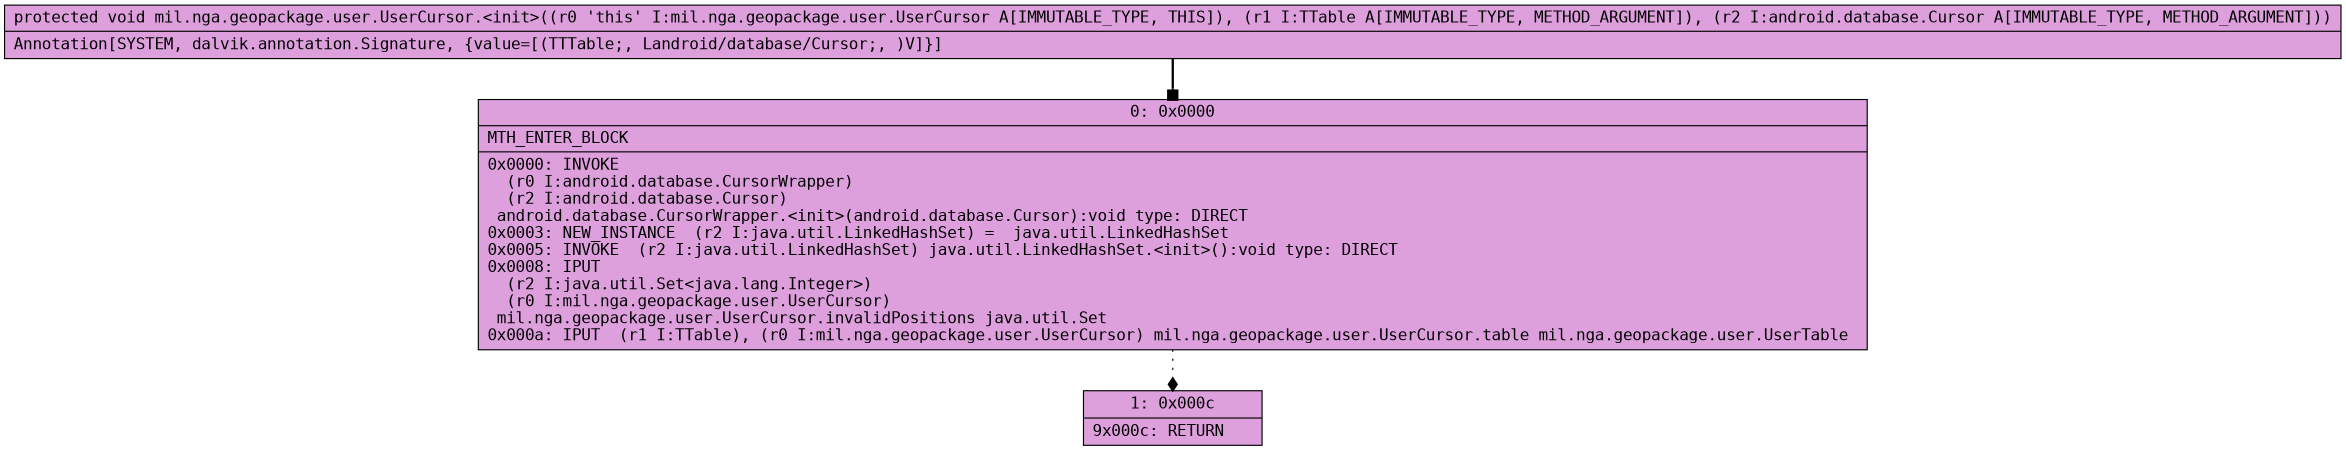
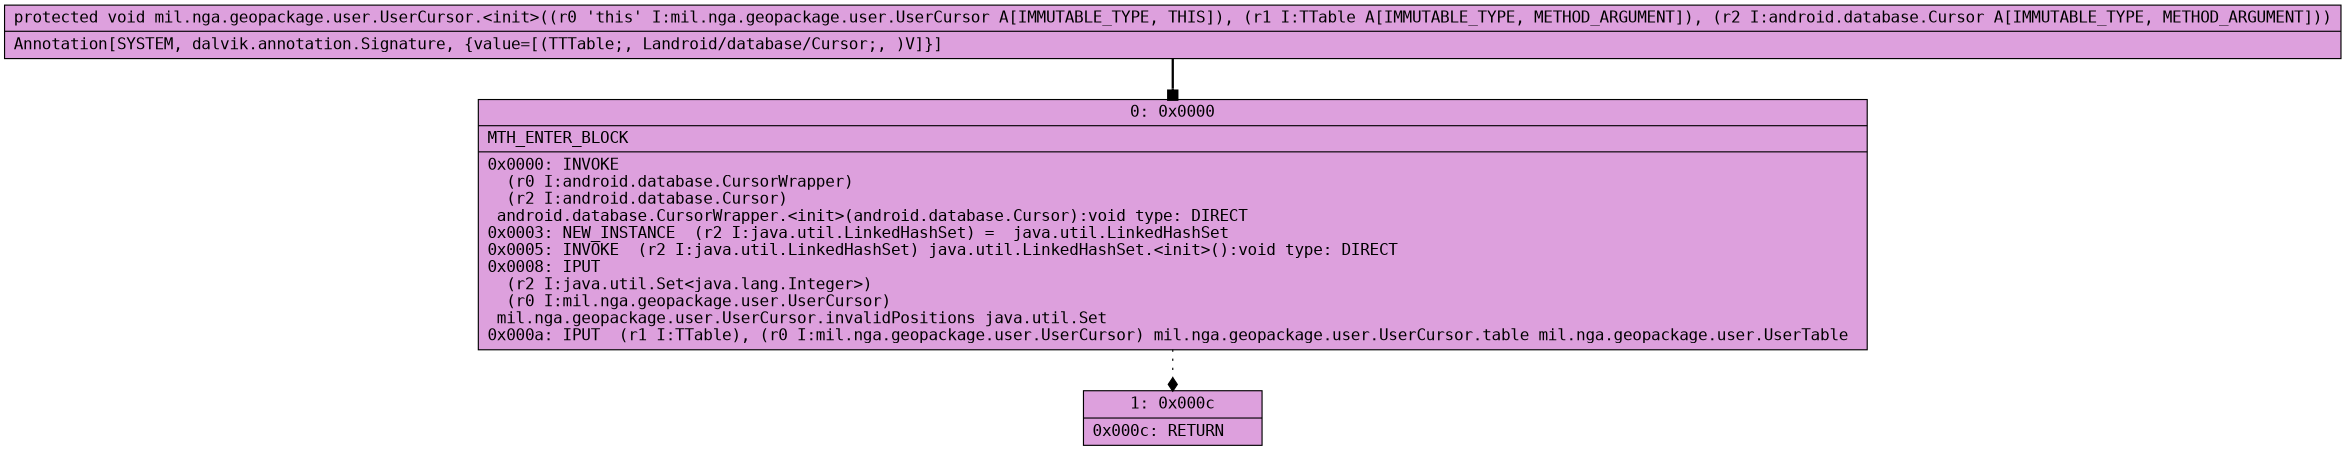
  digraph {
    fontname="DejaVu Sans Mono"
    node [shape=record style=filled fillcolor=plum fontname="DejaVu Sans Mono"]
    edge [fontname="DejaVu Sans Mono"]
    n1 [label="{0\:\ 0x0000|MTH_ENTER_BLOCK\l|0x0000: INVOKE  \l  (r0 I:android.database.CursorWrapper)\l  (r2 I:android.database.Cursor)\l android.database.CursorWrapper.\<init\>(android.database.Cursor):void type: DIRECT \l0x0003: NEW_INSTANCE  (r2 I:java.util.LinkedHashSet) =  java.util.LinkedHashSet \l0x0005: INVOKE  (r2 I:java.util.LinkedHashSet) java.util.LinkedHashSet.\<init\>():void type: DIRECT \l0x0008: IPUT  \l  (r2 I:java.util.Set\<java.lang.Integer\>)\l  (r0 I:mil.nga.geopackage.user.UserCursor)\l mil.nga.geopackage.user.UserCursor.invalidPositions java.util.Set \l0x000a: IPUT  (r1 I:TTable), (r0 I:mil.nga.geopackage.user.UserCursor) mil.nga.geopackage.user.UserCursor.table mil.nga.geopackage.user.UserTable \l}"]
-   n2 [label="{1\:\ 0x000c|9x000c: RETURN   \l}"]
+   n2 [label="{1\:\ 0x000c|0x000c: RETURN   \l}"]
    n3 [label="{protected void mil.nga.geopackage.user.UserCursor.\<init\>((r0 'this' I:mil.nga.geopackage.user.UserCursor A[IMMUTABLE_TYPE, THIS]), (r1 I:TTable A[IMMUTABLE_TYPE, METHOD_ARGUMENT]), (r2 I:android.database.Cursor A[IMMUTABLE_TYPE, METHOD_ARGUMENT]))  | Annotation[SYSTEM, dalvik.annotation.Signature, \{value=[(TTTable;, Landroid\/database\/Cursor;, )V]\}]\l}"]
    n1 -> n2 [style=dotted arrowhead=diamond]
    n3 -> n1 [style=bold arrowhead=box]
  }
